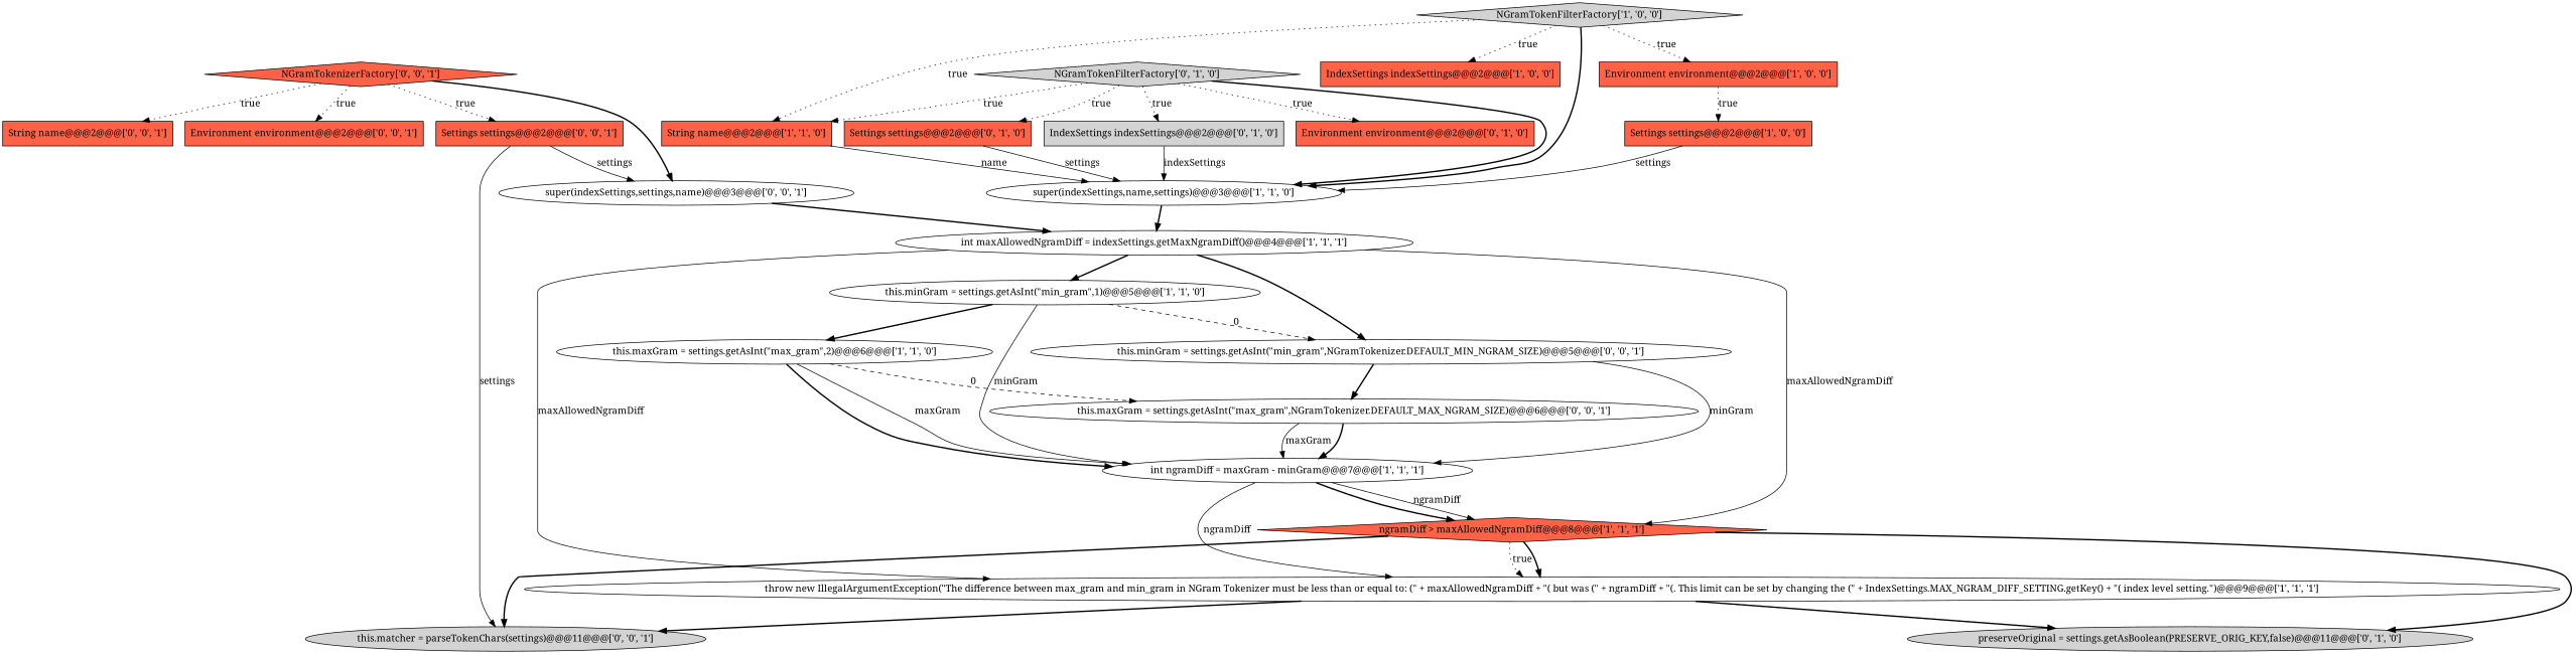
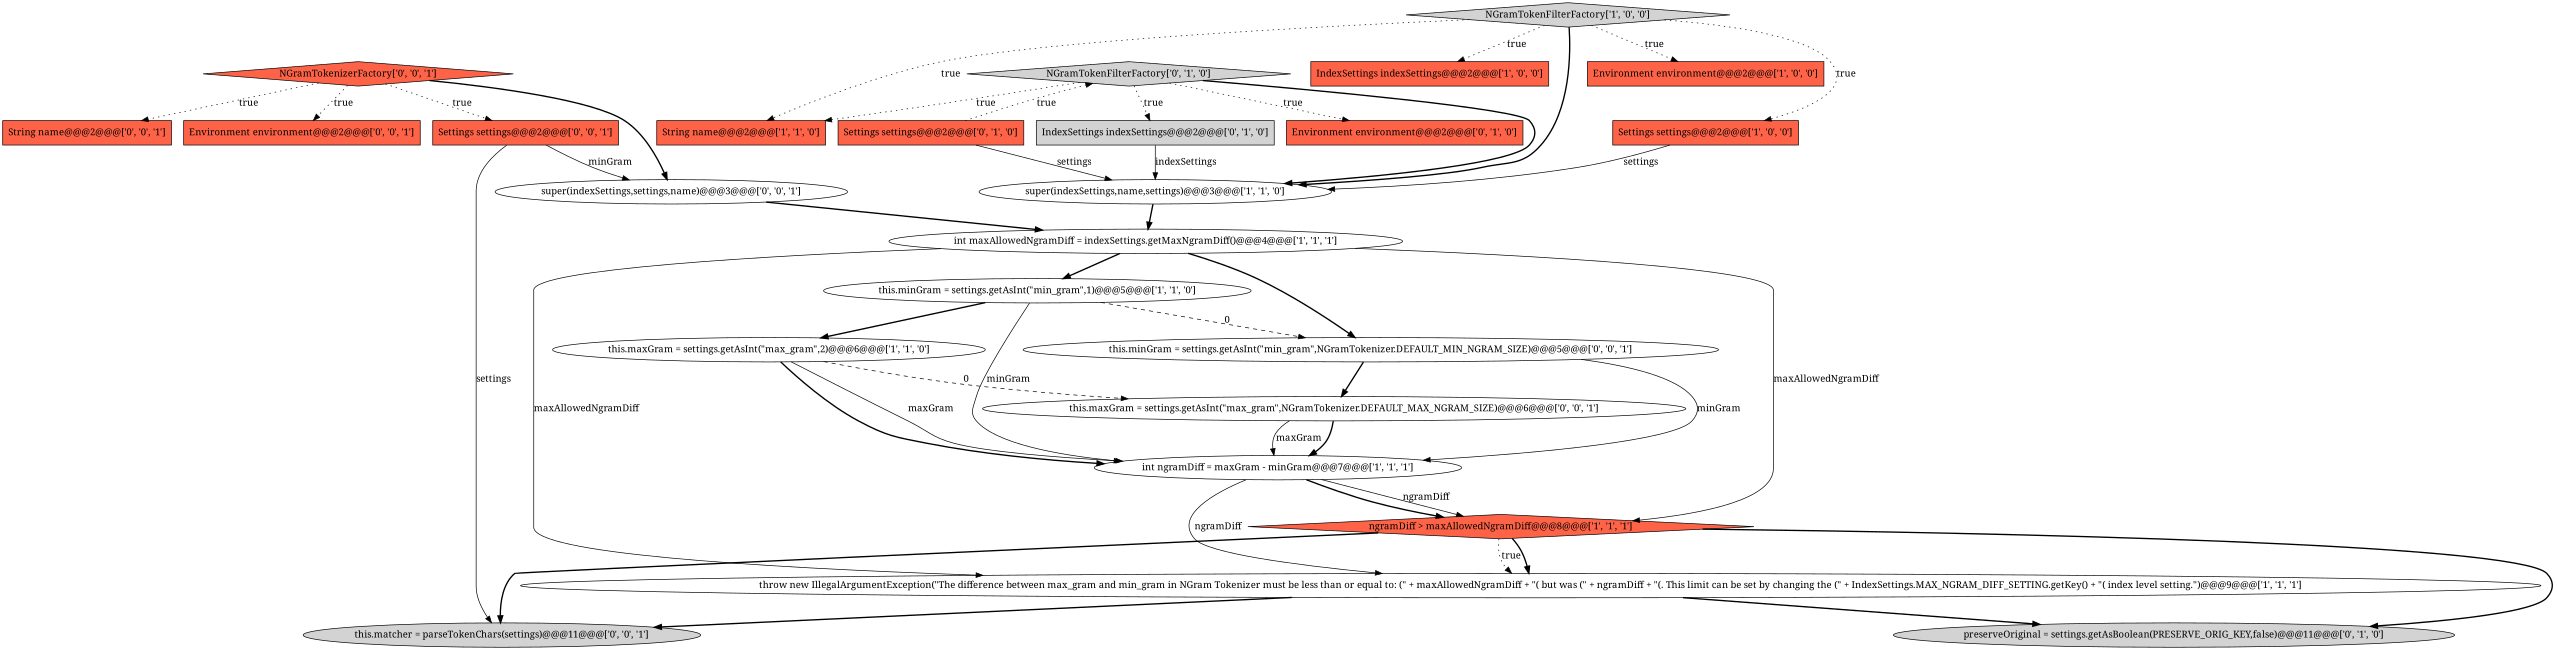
  digraph {
    fontname="Noto Serif"
    node [fillcolor=tomato fontname="Noto Serif" shape=ellipse style=filled]
    edge [fontname="Noto Serif" style=bold]
    n1 [fillcolor=white label="this.minGram = settings.getAsInt(\"min_gram\",NGramTokenizer.DEFAULT_MIN_NGRAM_SIZE)@@@5@@@['0', '0', '1']"]
    n2 [fillcolor=white label="this.maxGram = settings.getAsInt(\"max_gram\",NGramTokenizer.DEFAULT_MAX_NGRAM_SIZE)@@@6@@@['0', '0', '1']"]
    n3 [fillcolor=white label="int ngramDiff = maxGram - minGram@@@7@@@['1', '1', '1']"]
    n4 [fillcolor=white label="throw new IllegalArgumentException(\"The difference between max_gram and min_gram in NGram Tokenizer must be less than or equal to: (\" + maxAllowedNgramDiff + \"( but was (\" + ngramDiff + \"(. This limit can be set by changing the (\" + IndexSettings.MAX_NGRAM_DIFF_SETTING.getKey() + \"( index level setting.\")@@@9@@@['1', '1', '1']"]
    n5 [label="ngramDiff > maxAllowedNgramDiff@@@8@@@['1', '1', '1']" shape=diamond]
    n6 [fillcolor=lightgray label="NGramTokenFilterFactory['0', '1', '0']" shape=diamond]
    n7 [label="Environment environment@@@2@@@['0', '1', '0']" shape=box]
    n8 [label="String name@@@2@@@['1', '1', '0']" shape=box]
    n9 [fillcolor=lightgray label="IndexSettings indexSettings@@@2@@@['0', '1', '0']" shape=box]
    n10 [label="Settings settings@@@2@@@['0', '1', '0']" shape=box]
    n11 [fillcolor=white label="super(indexSettings,name,settings)@@@3@@@['1', '1', '0']"]
    n12 [fillcolor=white label="int maxAllowedNgramDiff = indexSettings.getMaxNgramDiff()@@@4@@@['1', '1', '1']"]
    n13 [fillcolor=white label="super(indexSettings,settings,name)@@@3@@@['0', '0', '1']"]
    n14 [fillcolor=white label="this.minGram = settings.getAsInt(\"min_gram\",1)@@@5@@@['1', '1', '0']"]
    n15 [label="String name@@@2@@@['0', '0', '1']" shape=box]
    n16 [label="Environment environment@@@2@@@['0', '0', '1']" shape=box]
    n17 [label="Settings settings@@@2@@@['0', '0', '1']" shape=box]
    n18 [fillcolor=lightgray label="this.matcher = parseTokenChars(settings)@@@11@@@['0', '0', '1']"]
    n19 [fillcolor=lightgray label="preserveOriginal = settings.getAsBoolean(PRESERVE_ORIG_KEY,false)@@@11@@@['0', '1', '0']"]
    n20 [label="IndexSettings indexSettings@@@2@@@['1', '0', '0']" shape=box]
    n21 [label="Settings settings@@@2@@@['1', '0', '0']" shape=box]
    n22 [fillcolor=white label="this.maxGram = settings.getAsInt(\"max_gram\",2)@@@6@@@['1', '1', '0']"]
    n23 [label="Environment environment@@@2@@@['1', '0', '0']" shape=box]
    n24 [fillcolor=lightgray label="NGramTokenFilterFactory['1', '0', '0']" shape=diamond]
    n25 [label="NGramTokenizerFactory['0', '0', '1']" shape=diamond]
    n1 -> n2
    n1 -> n3 [label=minGram style=solid]
    n2 -> n3
    n2 -> n3 [label=maxGram style=solid]
    n3 -> n4 [label=ngramDiff style=solid]
    n3 -> n5 [label=ngramDiff style=solid]
    n3 -> n5
    n4 -> n18
    n4 -> n19
    n5 -> n4 [label=true style=dotted]
    n5 -> n4
    n5 -> n18
    n5 -> n19
    n6 -> n7 [label=true style=dotted]
    n6 -> n8 [label=true style=dotted]
    n6 -> n9 [label=true style=dotted]
-   n6 -> n10 [label=true style=dotted]
+   n10 -> n6 [label=true style=dotted]
    n6 -> n11
-   n8 -> n11 [label=name style=solid]
    n9 -> n11 [label=indexSettings style=solid]
    n10 -> n11 [label=settings style=solid]
    n11 -> n12
    n12 -> n1
    n12 -> n4 [label=maxAllowedNgramDiff style=solid]
    n12 -> n5 [label=maxAllowedNgramDiff style=solid]
    n12 -> n14
    n13 -> n12
    n14 -> n1 [label=0 style=dashed]
    n14 -> n3 [label=minGram style=solid]
    n14 -> n22
-   n17 -> n13 [label=settings style=solid]
+   n17 -> n13 [label=minGram style=solid]
    n17 -> n18 [label=settings style=solid]
    n21 -> n11 [label=settings style=solid]
    n22 -> n2 [label=0 style=dashed]
    n22 -> n3 [label=maxGram style=solid]
    n22 -> n3
    n24 -> n8 [label=true style=dotted]
    n24 -> n11
    n24 -> n20 [label=true style=dotted]
-   n23 -> n21 [label=true style=dotted]
+   n24 -> n21 [label=true style=dotted]
    n24 -> n23 [label=true style=dotted]
    n25 -> n13
    n25 -> n15 [label=true style=dotted]
    n25 -> n16 [label=true style=dotted]
    n25 -> n17 [label=true style=dotted]
  }
